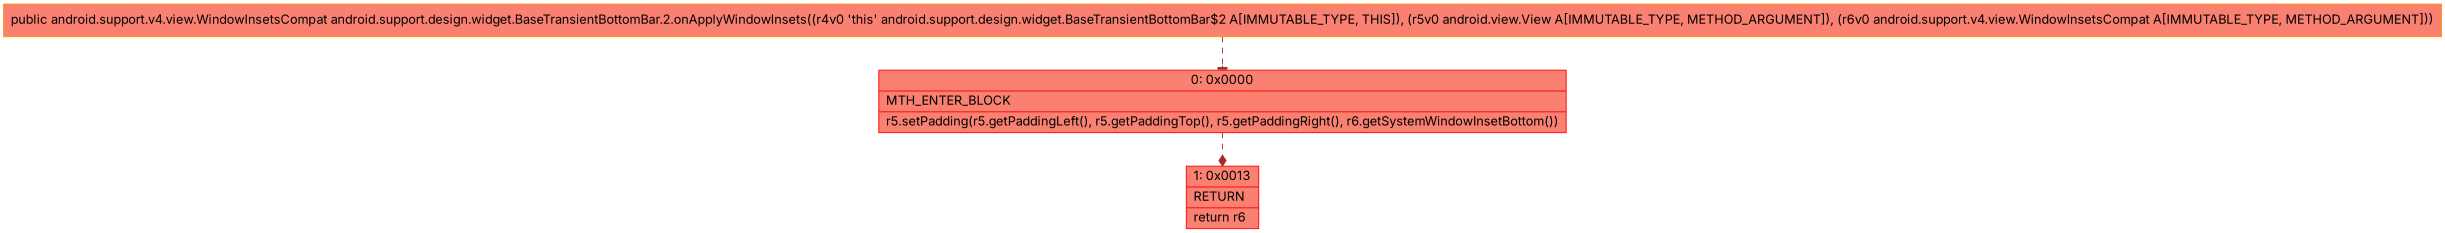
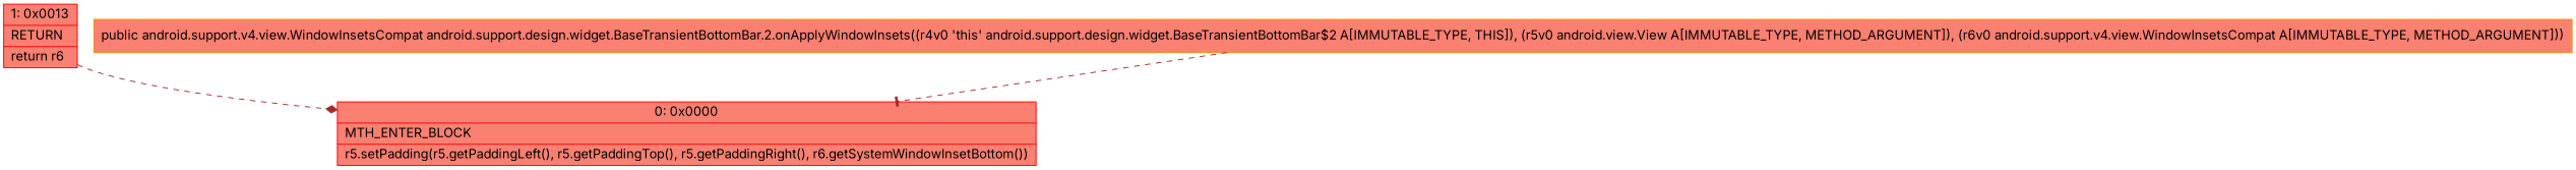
  digraph {
    fontname=Inter
    node [shape=record style=filled fillcolor=salmon color=red fontname=Inter]
    edge [color=brown style=dashed fontname=Inter]
    n1 [label="{0\:\ 0x0000|MTH_ENTER_BLOCK\l|r5.setPadding(r5.getPaddingLeft(), r5.getPaddingTop(), r5.getPaddingRight(), r6.getSystemWindowInsetBottom())\l}"]
    n2 [label="{1\:\ 0x0013|RETURN\l|return r6\l}"]
    n3 [label="{public android.support.v4.view.WindowInsetsCompat android.support.design.widget.BaseTransientBottomBar.2.onApplyWindowInsets((r4v0 'this' android.support.design.widget.BaseTransientBottomBar$2 A[IMMUTABLE_TYPE, THIS]), (r5v0 android.view.View A[IMMUTABLE_TYPE, METHOD_ARGUMENT]), (r6v0 android.support.v4.view.WindowInsetsCompat A[IMMUTABLE_TYPE, METHOD_ARGUMENT])) }" color=darkorange]
-   n1 -> n2 [arrowhead=diamond]
+   n2 -> n1 [arrowhead=diamond]
    n3 -> n1 [arrowhead=tee]
  }
